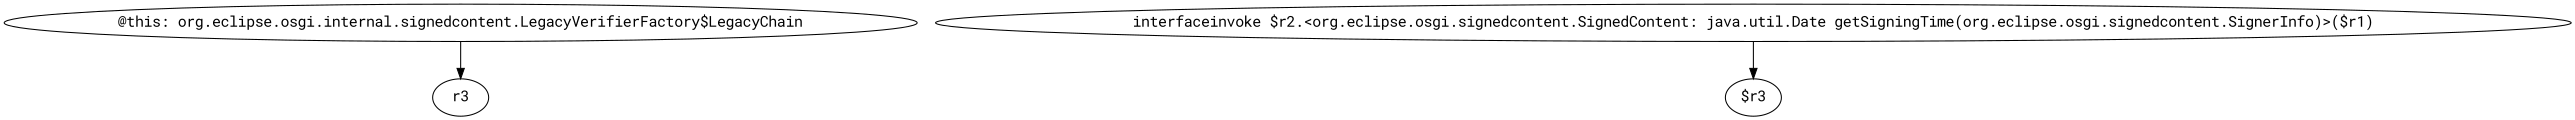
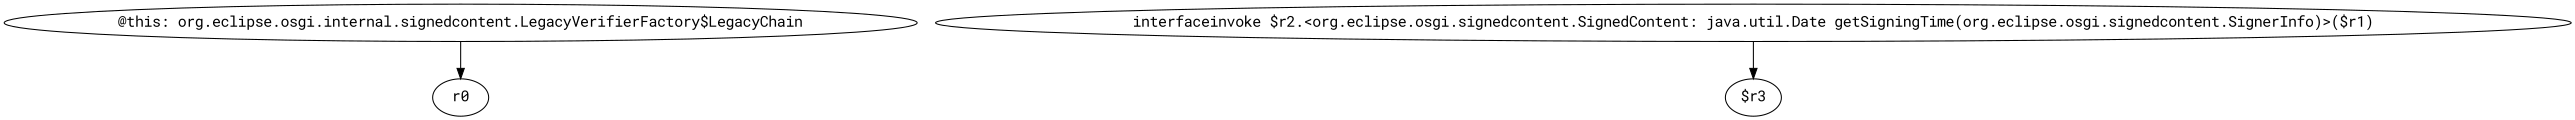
  digraph {
    fontname="Roboto Mono"
    node [fontname="Roboto Mono"]
    edge [fontname="Roboto Mono"]
    n1 [label="@this: org.eclipse.osgi.internal.signedcontent.LegacyVerifierFactory$LegacyChain"]
-   n2 [label=r3]
+   n2 [label=r0]
    n3 [label="interfaceinvoke $r2.<org.eclipse.osgi.signedcontent.SignedContent: java.util.Date getSigningTime(org.eclipse.osgi.signedcontent.SignerInfo)>($r1)"]
    n4 [label="$r3"]
    n1 -> n2
    n3 -> n4
  }
